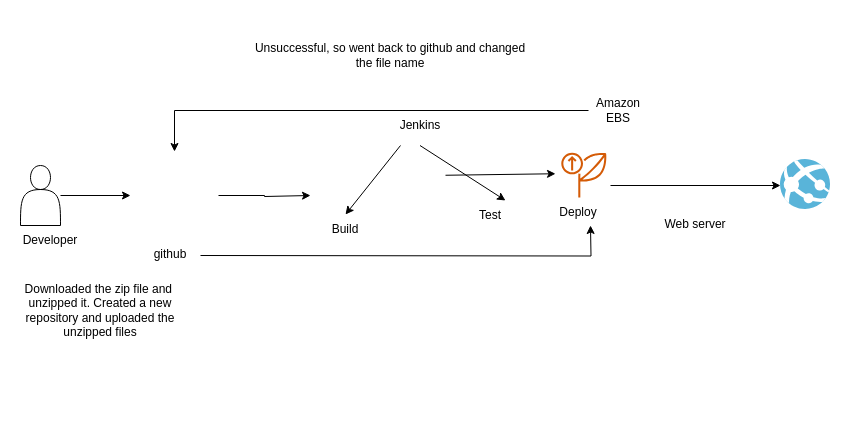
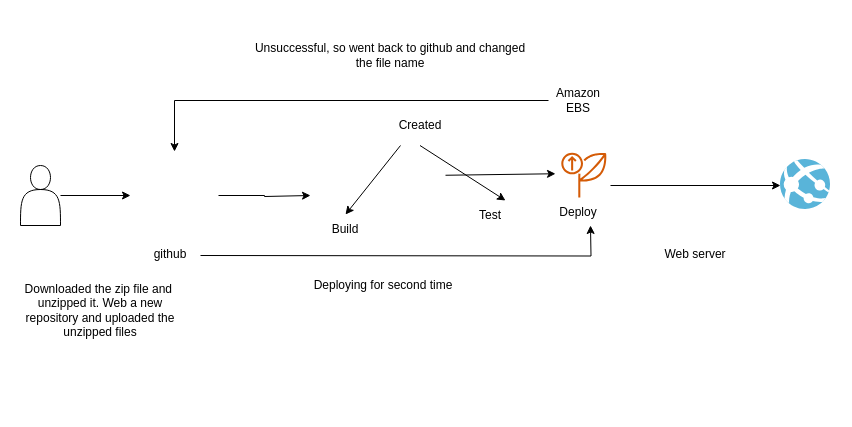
  <mxCell id="0" />
  <mxCell id="1" parent="0" />
  <mxCell id="2" style="edgeStyle=orthogonalEdgeStyle;rounded=0;orthogonalLoop=1;jettySize=auto;html=1;" edge="1" parent="1" source="3" target="6"><mxGeometry relative="1" as="geometry"><mxPoint x="180" y="195" as="targetPoint" /></mxGeometry></mxCell>
  <mxCell id="3" value="" style="shape=actor;whiteSpace=wrap;html=1;" vertex="1" parent="1"><mxGeometry y="165" width="40" height="60" as="geometry" x="20" /></mxCell>
- <mxCell id="4" value="Developer" style="text;html=1;strokeColor=none;fillColor=none;align=center;verticalAlign=middle;whiteSpace=wrap;rounded=0;" vertex="1" parent="1"><mxGeometry y="225" width="60" height="30" as="geometry" x="20" /></mxCell>
  <mxCell id="5" style="edgeStyle=orthogonalEdgeStyle;rounded=0;orthogonalLoop=1;jettySize=auto;html=1;" edge="1" parent="1" source="6"><mxGeometry relative="1" as="geometry"><mxPoint x="310" y="195" as="targetPoint" /><Array as="points"><mxPoint x="264" y="195" /><mxPoint x="264" y="196" /></Array></mxGeometry></mxCell>
  <mxCell id="6" value="" style="shape=image;html=1;verticalAlign=top;verticalLabelPosition=bottom;labelBackgroundColor=#ffffff;imageAspect=0;aspect=fixed;image=https://cdn4.iconfinder.com/data/icons/miu-black-social-2/60/github-128.png" vertex="1" parent="1"><mxGeometry x="130" y="151" width="88" height="88" as="geometry" /></mxCell>
  <mxCell id="7" value="github" style="text;html=1;strokeColor=none;fillColor=none;align=center;verticalAlign=middle;whiteSpace=wrap;rounded=0;" vertex="1" parent="1"><mxGeometry x="140" y="239" width="60" height="30" as="geometry" /></mxCell>
- <mxCell id="8" value="Jenkins" style="text;html=1;strokeColor=none;fillColor=none;align=center;verticalAlign=middle;whiteSpace=wrap;rounded=0;" vertex="1" parent="1"><mxGeometry x="350" y="105" width="140" height="40" as="geometry" /></mxCell>
+ <mxCell id="8" value="Created" style="text;html=1;strokeColor=none;fillColor=none;align=center;verticalAlign=middle;whiteSpace=wrap;rounded=0;" vertex="1" parent="1"><mxGeometry x="350" y="105" width="140" height="40" as="geometry" /></mxCell>
  <mxCell id="9" value="" style="endArrow=classic;html=1;rounded=0;entryX=0.5;entryY=0;entryDx=0;entryDy=0;" edge="1" parent="1" target="12"><mxGeometry width="50" height="50" relative="1" as="geometry"><mxPoint x="400" y="145" as="sourcePoint" /><mxPoint x="391.304" y="245" as="targetPoint" /></mxGeometry></mxCell>
  <mxCell id="10" value="" style="endArrow=classic;html=1;rounded=0;entryX=0.75;entryY=0;entryDx=0;entryDy=0;" edge="1" parent="1" target="13"><mxGeometry width="50" height="50" relative="1" as="geometry"><mxPoint x="419.5" y="145" as="sourcePoint" /><mxPoint x="419.5" y="215" as="targetPoint" /></mxGeometry></mxCell>
  <mxCell id="11" value="Deploy" style="text;html=1;strokeColor=none;fillColor=none;align=center;verticalAlign=middle;whiteSpace=wrap;rounded=0;" vertex="1" parent="1"><mxGeometry x="548" y="197" width="60" height="30" as="geometry" /></mxCell>
  <mxCell id="12" value="Build" style="text;html=1;strokeColor=none;fillColor=none;align=center;verticalAlign=middle;whiteSpace=wrap;rounded=0;" vertex="1" parent="1"><mxGeometry x="315" y="214" width="60" height="30" as="geometry" /></mxCell>
  <mxCell id="13" value="Test" style="text;html=1;strokeColor=none;fillColor=none;align=center;verticalAlign=middle;whiteSpace=wrap;rounded=0;" vertex="1" parent="1"><mxGeometry x="460" y="200" width="60" height="30" as="geometry" /></mxCell>
  <mxCell id="14" value="" style="image;sketch=0;aspect=fixed;html=1;points=[];align=center;fontSize=12;image=img/lib/mscae/App_Services.svg;" vertex="1" parent="1"><mxGeometry x="780" y="159" width="50" height="50" as="geometry" /></mxCell>
  <mxCell id="15" value="" style="endArrow=classic;html=1;rounded=0;" edge="1" parent="1"><mxGeometry width="50" height="50" relative="1" as="geometry"><mxPoint x="610" y="185" as="sourcePoint" /><mxPoint x="780" y="185" as="targetPoint" /></mxGeometry></mxCell>
- <mxCell id="16" value="Web server" style="text;html=1;strokeColor=none;fillColor=none;align=center;verticalAlign=middle;whiteSpace=wrap;rounded=0;" vertex="1" parent="1"><mxGeometry x="620" y="209" width="150" height="30" as="geometry" /></mxCell>
+ <mxCell id="16" value="Web server" style="text;html=1;strokeColor=none;fillColor=none;align=center;verticalAlign=middle;whiteSpace=wrap;rounded=0;" vertex="1" parent="1"><mxGeometry x="620" y="239" width="150" height="30" as="geometry" /></mxCell>
  <mxCell id="17" value="" style="sketch=0;outlineConnect=0;fontColor=#232F3E;gradientColor=none;fillColor=#D45B07;strokeColor=none;dashed=0;verticalLabelPosition=bottom;verticalAlign=top;align=center;html=1;fontSize=12;fontStyle=0;aspect=fixed;pointerEvents=1;shape=mxgraph.aws4.deployment;" vertex="1" parent="1"><mxGeometry x="560" y="151" width="48" height="46" as="geometry" /></mxCell>
  <mxCell id="18" value="" style="endArrow=classic;html=1;rounded=0;" edge="1" parent="1"><mxGeometry width="50" height="50" relative="1" as="geometry"><mxPoint x="445" y="174.75" as="sourcePoint" /><mxPoint x="555" y="173.25" as="targetPoint" /></mxGeometry></mxCell>
- <mxCell id="19" value="Downloaded the zip file and&amp;nbsp; unzipped it. Created a new repository and uploaded the unzipped files" style="text;html=1;strokeColor=none;fillColor=none;align=center;verticalAlign=middle;whiteSpace=wrap;rounded=0;" vertex="1" parent="1"><mxGeometry y="215" width="160" height="190" as="geometry" x="20" /></mxCell>
+ <mxCell id="19" value="Downloaded the zip file and&amp;nbsp; unzipped it. Web a new repository and uploaded the unzipped files" style="text;html=1;strokeColor=none;fillColor=none;align=center;verticalAlign=middle;whiteSpace=wrap;rounded=0;" vertex="1" parent="1"><mxGeometry y="215" width="160" height="190" as="geometry" x="20" /></mxCell>
  <mxCell id="20" style="edgeStyle=orthogonalEdgeStyle;rounded=0;orthogonalLoop=1;jettySize=auto;html=1;" edge="1" parent="1" source="21" target="6"><mxGeometry relative="1" as="geometry" /></mxCell>
- <mxCell id="21" value="Amazon EBS" style="text;html=1;strokeColor=none;fillColor=none;align=center;verticalAlign=middle;whiteSpace=wrap;rounded=0;" vertex="1" parent="1"><mxGeometry x="588" y="95" width="60" height="30" as="geometry" /></mxCell>
+ <mxCell id="21" value="Amazon EBS" style="text;html=1;strokeColor=none;fillColor=none;align=center;verticalAlign=middle;whiteSpace=wrap;rounded=0;" vertex="1" parent="1"><mxGeometry x="548" y="85" width="60" height="30" as="geometry" /></mxCell>
  <mxCell id="22" value="Unsuccessful, so went back to github and changed the file name" style="text;html=1;strokeColor=none;fillColor=none;align=center;verticalAlign=middle;whiteSpace=wrap;rounded=0;" vertex="1" parent="1"><mxGeometry x="245" y="20" width="290" height="70" as="geometry" /></mxCell>
  <mxCell id="23" style="edgeStyle=orthogonalEdgeStyle;rounded=0;orthogonalLoop=1;jettySize=auto;html=1;" edge="1" parent="1"><mxGeometry relative="1" as="geometry"><mxPoint x="200" y="255" as="sourcePoint" /><mxPoint x="590" y="225" as="targetPoint" /></mxGeometry></mxCell>
+ <mxCell id="24" value="Deploying for second time" style="text;html=1;strokeColor=none;fillColor=none;align=center;verticalAlign=middle;whiteSpace=wrap;rounded=0;" vertex="1" parent="1"><mxGeometry x="218" y="265" width="330" height="40" as="geometry" /></mxCell>
